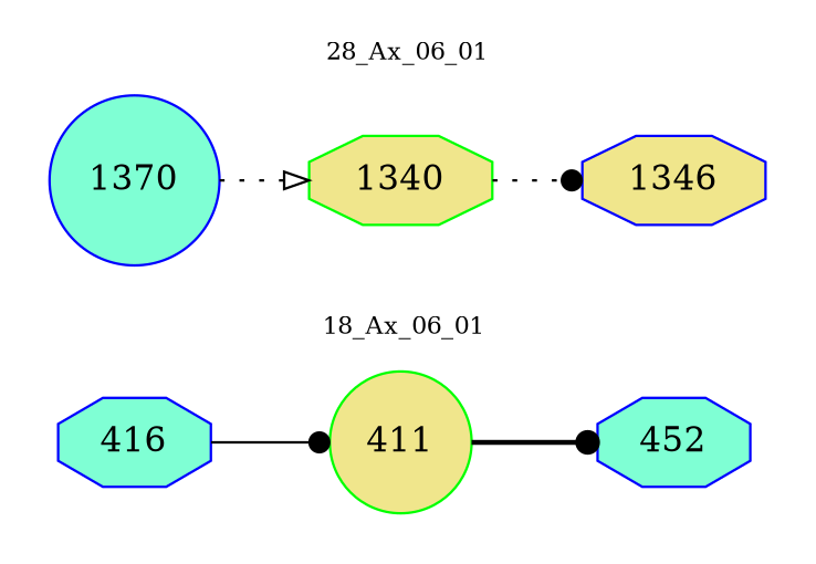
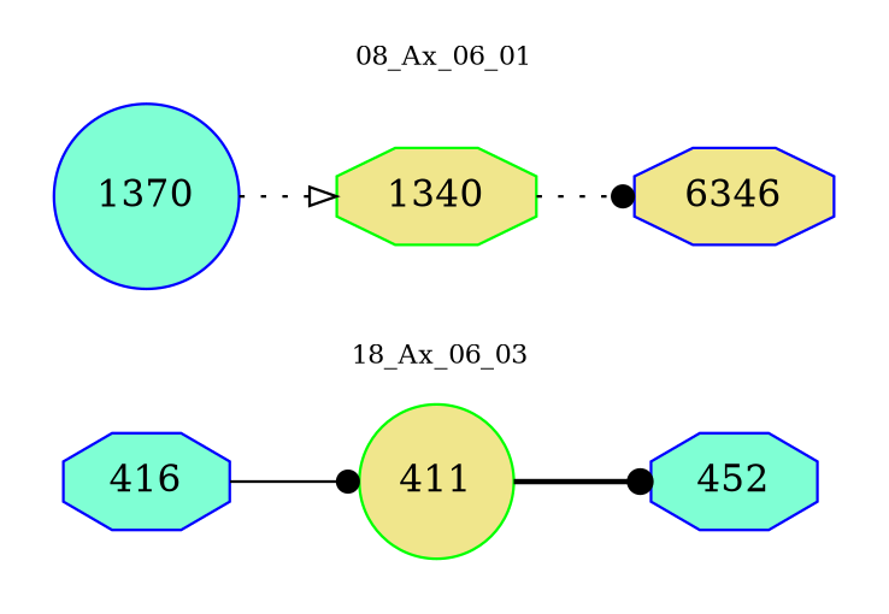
  digraph {
    rankdir=LR
    node [color=blue fillcolor=aquamarine shape=octagon style=filled]
    edge [arrowhead=dot color=black style=dotted]
    n1 [label=416]
    n2 [color=green fillcolor=khaki label=411 shape=circle]
    n3 [label=452]
    n4 [label=1370 shape=circle]
    n5 [color=green fillcolor=khaki label=1340]
-   n6 [fillcolor=khaki label=1346]
+   n6 [fillcolor=khaki label=6346]
    subgraph cluster_1 {
      color=white
      fontsize=10
-     label="18_Ax_06_01"
+     label="18_Ax_06_03"
      n1
      n2
      n3
    }
    subgraph cluster_2 {
      color=white
      fontsize=10
-     label="28_Ax_06_01"
+     label="08_Ax_06_01"
      n4
      n5
      n6
    }
    n1 -> n2 [style=solid]
    n2 -> n3 [style=bold]
    n4 -> n5 [arrowhead=onormal]
    n5 -> n6
  }
